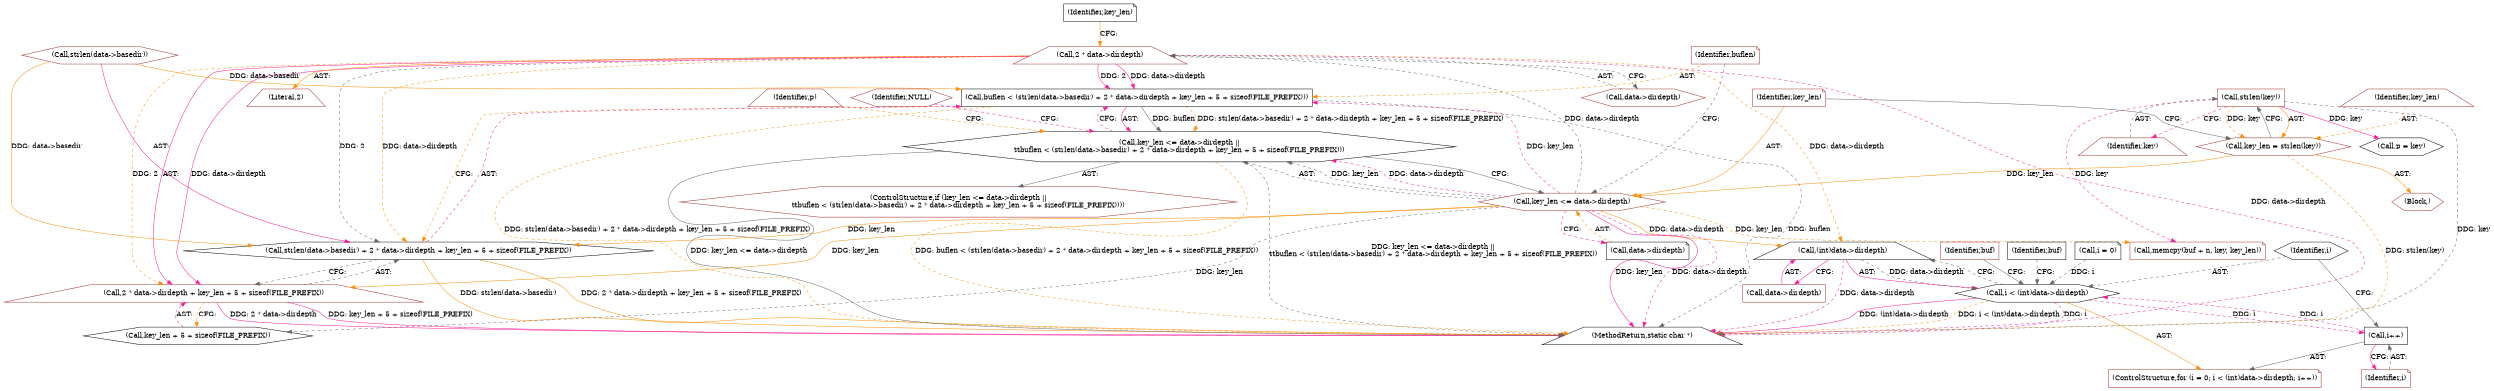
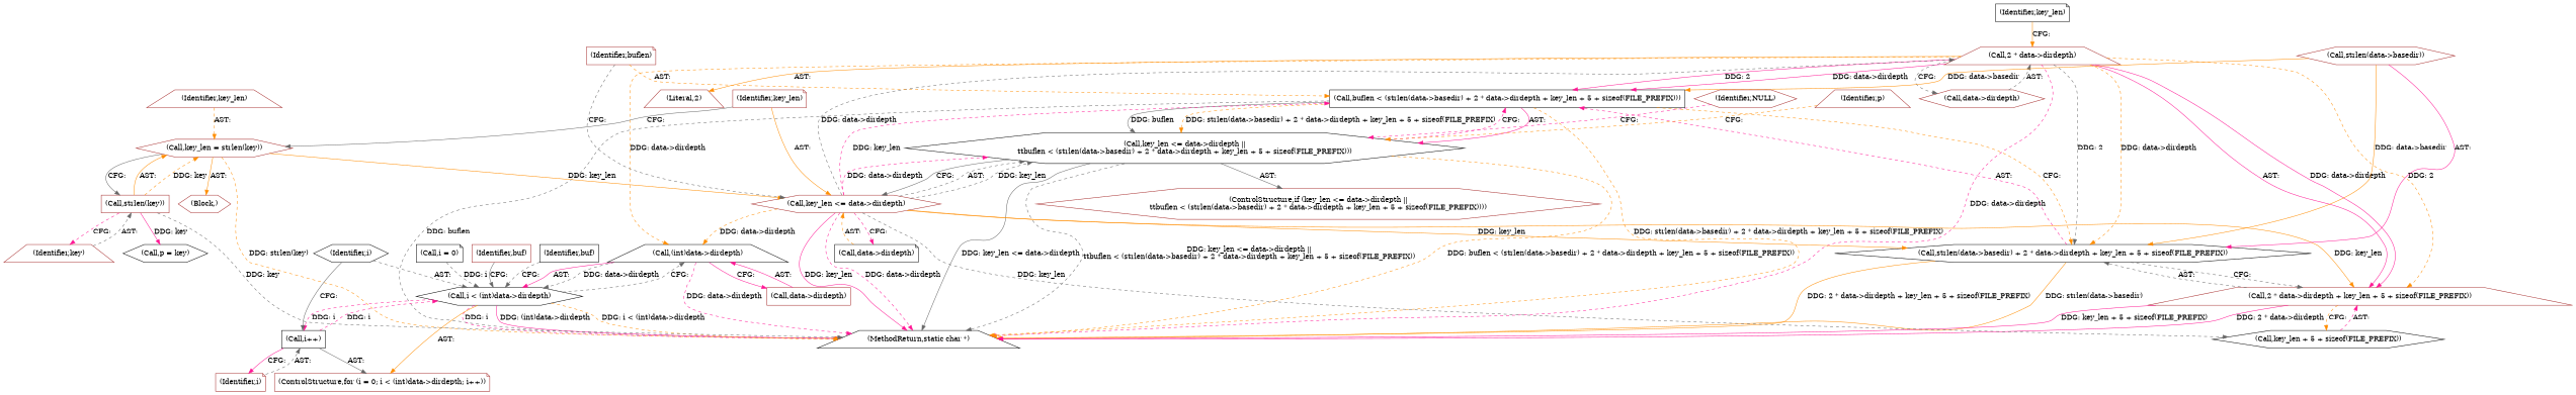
  digraph {
    node [color=brown shape=hexagon]
    edge [color=deeppink style=dashed]
    n1 [label="(Call,2 * data->dirdepth)" shape=trapezium]
    n2 [color=black label="(Call,buflen < (strlen(data->basedir) + 2 * data->dirdepth + key_len + 5 + sizeof(FILE_PREFIX)))" shape=box]
    n3 [color=black label="(Call,strlen(data->basedir) + 2 * data->dirdepth + key_len + 5 + sizeof(FILE_PREFIX))"]
    n4 [label="(Call,2 * data->dirdepth + key_len + 5 + sizeof(FILE_PREFIX))" shape=trapezium]
    n5 [color=black label="(Call,(int)data->dirdepth)" shape=trapezium]
    n6 [color=black label="(MethodReturn,static char *)" shape=trapezium]
    n7 [label="(Call,data->dirdepth)"]
    n8 [label="(Literal,2)" shape=trapezium]
    n9 [color=black label="(Call,key_len <= data->dirdepth ||\n\t\tbuflen < (strlen(data->basedir) + 2 * data->dirdepth + key_len + 5 + sizeof(FILE_PREFIX)))"]
    n10 [color=black label="(Call,key_len + 5 + sizeof(FILE_PREFIX))"]
    n11 [color=black label="(Call,i < (int)data->dirdepth)"]
    n12 [label="(Call,data->dirdepth)" shape=box]
    n13 [label="(Call,key_len <= data->dirdepth)"]
-   n14 [label="(Call,memcpy(buf + n, key, key_len))" shape=note]
    n15 [color=black label="(Call,data->dirdepth)" shape=note]
    n16 [label="(ControlStructure,if (key_len <= data->dirdepth ||\n\t\tbuflen < (strlen(data->basedir) + 2 * data->dirdepth + key_len + 5 + sizeof(FILE_PREFIX))))"]
    n17 [label="(Call,key_len = strlen(key))"]
    n18 [label="(Call,strlen(key))" shape=box]
    n19 [label="(Block,)"]
    n20 [label="(Identifier,key)" shape=trapezium]
    n21 [color=black label="(Call,p = key)"]
    n22 [color=black label="(Call,i++)" shape=box]
    n23 [label="(ControlStructure,for (i = 0; i < (int)data->dirdepth; i++))" shape=note]
    n24 [label="(Identifier,i)" shape=note]
    n25 [label="(Identifier,buflen)" shape=note]
    n26 [color=black label="(Identifier,i)"]
    n27 [label="(Identifier,buf)" shape=box]
    n28 [color=black label="(Identifier,buf)" shape=box]
    n29 [label="(Identifier,key_len)" shape=trapezium]
    n30 [color=black label="(Identifier,key_len)" shape=note]
    n31 [label="(Call,strlen(data->basedir))"]
    n32 [label="(Identifier,NULL)"]
    n33 [label="(Identifier,p)" shape=trapezium]
    n34 [color=black label="(Call,i = 0)" shape=note]
    n35 [label="(Identifier,key_len)" shape=note]
    n1 -> n2 [label="DDG: 2" style=solid]
    n1 -> n2 [label="DDG: data->dirdepth" style=solid]
    n1 -> n3 [color=gray40 label="DDG: 2"]
    n1 -> n3 [color=darkorange label="DDG: data->dirdepth"]
    n1 -> n4 [label="AST: " style=solid]
    n1 -> n4 [color=darkorange label="DDG: 2"]
    n1 -> n4 [label="DDG: data->dirdepth" style=solid]
    n1 -> n5 [color=darkorange label="DDG: data->dirdepth"]
    n1 -> n6 [label="DDG: data->dirdepth"]
    n1 -> n7 [color=gray40 label="CFG: "]
    n1 -> n8 [color=darkorange label="AST: " style=solid]
    n2 -> n3 [color=darkorange label="CFG: "]
    n2 -> n6 [color=gray40 label="DDG: buflen"]
    n2 -> n6 [color=darkorange label="DDG: strlen(data->basedir) + 2 * data->dirdepth + key_len + 5 + sizeof(FILE_PREFIX)"]
    n2 -> n9 [label="AST: " style=solid]
    n2 -> n9 [color=gray40 label="DDG: buflen" style=solid]
    n2 -> n9 [color=darkorange label="DDG: strlen(data->basedir) + 2 * data->dirdepth + key_len + 5 + sizeof(FILE_PREFIX)"]
    n3 -> n2 [label="AST: "]
    n3 -> n4 [color=gray40 label="CFG: "]
    n3 -> n6 [color=darkorange label="DDG: 2 * data->dirdepth + key_len + 5 + sizeof(FILE_PREFIX)" style=solid]
    n3 -> n6 [color=darkorange label="DDG: strlen(data->basedir)" style=solid]
    n4 -> n3 [color=gray40 label="AST: "]
    n4 -> n6 [label="DDG: 2 * data->dirdepth" style=solid]
    n4 -> n6 [label="DDG: key_len + 5 + sizeof(FILE_PREFIX)" style=solid]
    n4 -> n10 [color=darkorange label="CFG: "]
    n5 -> n6 [label="DDG: data->dirdepth"]
    n5 -> n11 [label="AST: " style=solid]
    n5 -> n11 [color=gray40 label="DDG: data->dirdepth"]
    n5 -> n12 [label="CFG: " style=solid]
    n7 -> n1 [color=gray40 label="AST: "]
    n9 -> n2 [label="CFG: "]
    n9 -> n6 [color=gray40 label="DDG: key_len <= data->dirdepth" style=solid]
    n9 -> n6 [color=gray40 label="DDG: key_len <= data->dirdepth ||\n\t\tbuflen < (strlen(data->basedir) + 2 * data->dirdepth + key_len + 5 + sizeof(FILE_PREFIX))"]
    n9 -> n6 [color=darkorange label="DDG: buflen < (strlen(data->basedir) + 2 * data->dirdepth + key_len + 5 + sizeof(FILE_PREFIX))"]
    n9 -> n13 [color=gray40 label="CFG: " style=solid]
    n9 -> n16 [color=gray40 label="AST: " style=solid]
    n10 -> n4 [label="AST: "]
    n11 -> n5 [color=gray40 label="CFG: "]
    n11 -> n6 [label="DDG: i"]
    n11 -> n6 [label="DDG: (int)data->dirdepth" style=solid]
    n11 -> n6 [color=darkorange label="DDG: i < (int)data->dirdepth"]
    n11 -> n22 [label="DDG: i"]
    n11 -> n23 [color=darkorange label="AST: " style=solid]
    n12 -> n5 [label="AST: " style=solid]
    n13 -> n1 [color=gray40 label="DDG: data->dirdepth"]
    n13 -> n2 [label="DDG: key_len"]
    n13 -> n3 [color=darkorange label="DDG: key_len" style=solid]
    n13 -> n4 [color=darkorange label="DDG: key_len" style=solid]
-   n13 -> n5 [color=darkorange label="DDG: data->dirdepth" style=solid]
+   n13 -> n5 [color=darkorange label="DDG: data->dirdepth"]
    n13 -> n6 [label="DDG: data->dirdepth"]
    n13 -> n6 [label="DDG: key_len" style=solid]
    n13 -> n9 [color=gray40 label="AST: "]
    n13 -> n9 [color=gray40 label="DDG: key_len"]
    n13 -> n9 [label="DDG: data->dirdepth"]
    n13 -> n10 [color=gray40 label="DDG: key_len"]
-   n13 -> n14 [color=darkorange label="DDG: key_len"]
    n13 -> n15 [label="CFG: "]
    n15 -> n13 [color=darkorange label="AST: "]
    n17 -> n6 [color=darkorange label="DDG: strlen(key)"]
    n17 -> n13 [color=darkorange label="DDG: key_len" style=solid]
    n17 -> n18 [color=gray40 label="CFG: " style=solid]
    n17 -> n19 [color=darkorange label="AST: " style=solid]
    n18 -> n6 [color=gray40 label="DDG: key"]
-   n18 -> n14 [label="DDG: key"]
    n18 -> n17 [color=darkorange label="AST: " style=solid]
    n18 -> n17 [color=darkorange label="DDG: key"]
    n18 -> n20 [label="CFG: "]
    n18 -> n21 [label="DDG: key" style=solid]
    n20 -> n18 [color=gray40 label="AST: "]
    n22 -> n11 [label="DDG: i"]
    n22 -> n23 [color=gray40 label="AST: " style=solid]
    n22 -> n24 [label="CFG: " style=solid]
    n24 -> n22 [color=gray40 label="AST: "]
    n25 -> n2 [color=darkorange label="AST: "]
    n25 -> n13 [color=gray40 label="CFG: "]
    n26 -> n11 [color=gray40 label="AST: "]
    n26 -> n22 [color=gray40 label="CFG: " style=solid]
    n27 -> n11 [color=gray40 label="CFG: " style=solid]
    n28 -> n11 [color=gray40 label="CFG: "]
    n29 -> n17 [color=darkorange label="AST: "]
    n30 -> n1 [color=darkorange label="CFG: " style=solid]
    n31 -> n2 [color=darkorange label="DDG: data->basedir" style=solid]
    n31 -> n3 [label="AST: " style=solid]
    n31 -> n3 [color=darkorange label="DDG: data->basedir" style=solid]
    n32 -> n9 [label="CFG: "]
    n33 -> n9 [color=darkorange label="CFG: "]
    n34 -> n11 [color=gray40 label="DDG: i"]
    n35 -> n13 [color=darkorange label="AST: " style=solid]
    n35 -> n17 [color=gray40 label="CFG: " style=solid]
  }
